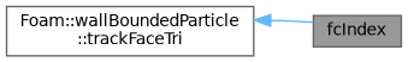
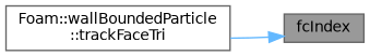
  digraph {
    rankdir=RL
    node [fontname=Helvetica fontsize=10 shape=box style=filled]
    n1 [color=gray40 fillcolor=grey60 fontcolor=black height=0.2 label=fcIndex width=0.4]
    n2 [color=grey40 fillcolor=white height=0.2 label="Foam::wallBoundedParticle\l::trackFaceTri" width=0.4]
-   n2 -> n1 [color=steelblue1 dir=back fontname=Helvetica fontsize=10 labelfontname=Helvetica labelfontsize=10 style=solid]
+   n1 -> n2 [color=steelblue1 dir=back fontname=Helvetica fontsize=10 labelfontname=Helvetica labelfontsize=10 style=solid]
  }
